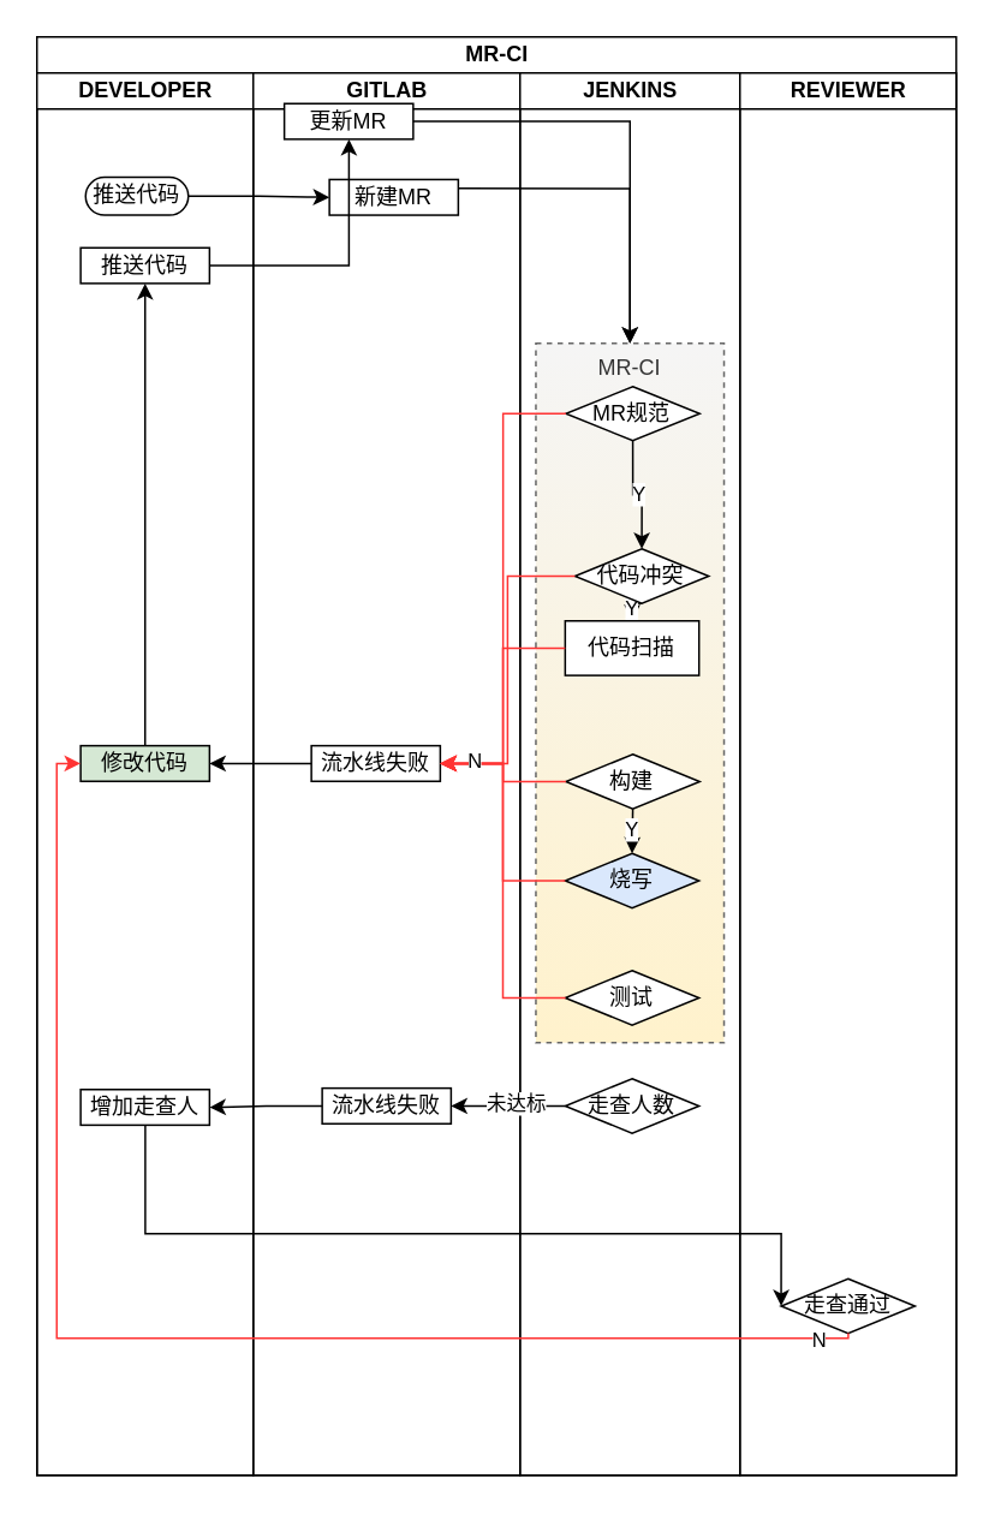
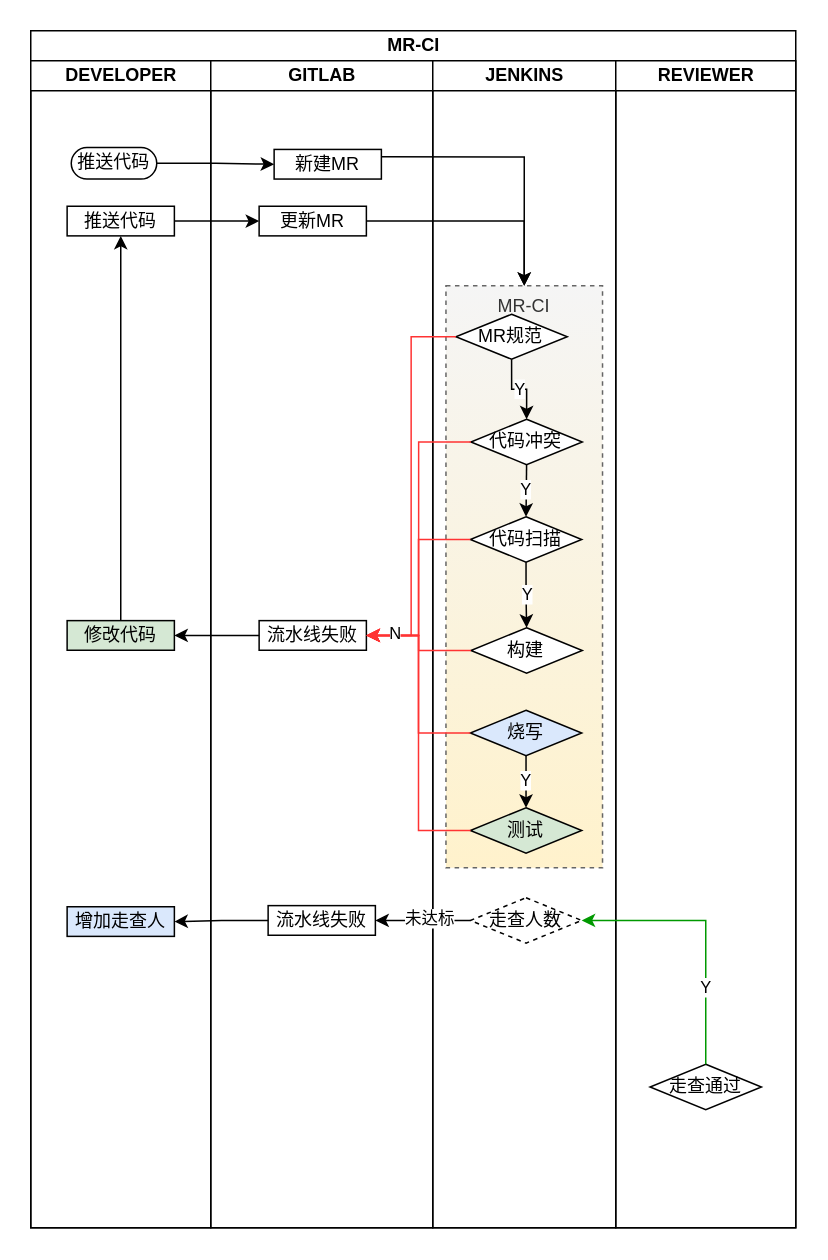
  <mxCell id="0" />
  <mxCell id="1" parent="0" />
  <mxCell id="2" value="MR-CI" style="swimlane;childLayout=stackLayout;resizeParent=1;resizeParentMax=0;startSize=20;html=1;gradientColor=none;" vertex="1" parent="1"><mxGeometry x="20" y="20" width="510.0" height="798" as="geometry"><mxRectangle x="287.0" y="202" width="59" height="26" as="alternateBounds" /></mxGeometry></mxCell>
  <mxCell id="3" value="DEVELOPER" style="swimlane;startSize=20;html=1;" vertex="1" parent="2"><mxGeometry y="20" width="120" height="778" as="geometry" /></mxCell>
  <mxCell id="4" value="推送代码" style="html=1;dashed=0;whiteSpace=wrap;shape=mxgraph.dfd.start" vertex="1" parent="3"><mxGeometry x="27" y="57.87" width="57" height="21" as="geometry" /></mxCell>
  <mxCell id="5" value="推送代码" style="whiteSpace=wrap;html=1;dashed=0;" vertex="1" parent="3"><mxGeometry x="24.25" y="97" width="71.5" height="19.75" as="geometry" /></mxCell>
- <mxCell id="6" value="增加走查人" style="whiteSpace=wrap;html=1;dashed=0;" vertex="1" parent="3"><mxGeometry x="24.25" y="564" width="71.5" height="19.75" as="geometry" /></mxCell>
+ <mxCell id="6" value="增加走查人" style="whiteSpace=wrap;html=1;dashed=0;fillColor=#dae8fc;" vertex="1" parent="3"><mxGeometry x="24.25" y="564" width="71.5" height="19.75" as="geometry" /></mxCell>
  <mxCell id="7" value="GITLAB" style="swimlane;startSize=20;html=1;" vertex="1" parent="2"><mxGeometry x="120" y="20" width="148" height="778" as="geometry" /></mxCell>
  <mxCell id="8" value="新建MR" style="whiteSpace=wrap;html=1;dashed=0;" vertex="1" parent="7"><mxGeometry x="42.25" y="59.12" width="71.5" height="19.75" as="geometry" /></mxCell>
- <mxCell id="9" value="更新MR" style="whiteSpace=wrap;html=1;dashed=0;" vertex="1" parent="7"><mxGeometry x="17.25" y="17" width="71.5" height="19.75" as="geometry" /></mxCell>
+ <mxCell id="9" value="更新MR" style="whiteSpace=wrap;html=1;dashed=0;" vertex="1" parent="7"><mxGeometry x="32.25" y="97" width="71.5" height="19.75" as="geometry" /></mxCell>
  <mxCell id="10" value="修改代码" style="whiteSpace=wrap;html=1;dashed=0;fillColor=#d5e8d4;" vertex="1" parent="7"><mxGeometry x="-95.75" y="373.25" width="71.5" height="19.75" as="geometry" /></mxCell>
  <mxCell id="11" value="流水线失败" style="whiteSpace=wrap;html=1;dashed=0;" vertex="1" parent="7"><mxGeometry x="32.25" y="373.25" width="71.5" height="19.75" as="geometry" /></mxCell>
  <mxCell id="12" value="" style="edgeStyle=orthogonalEdgeStyle;rounded=0;orthogonalLoop=1;jettySize=auto;html=1;" edge="1" parent="7" source="11" target="10"><mxGeometry relative="1" as="geometry" /></mxCell>
  <mxCell id="13" value="流水线失败" style="whiteSpace=wrap;html=1;dashed=0;" vertex="1" parent="7"><mxGeometry x="38.25" y="563.25" width="71.5" height="19.75" as="geometry" /></mxCell>
  <mxCell id="14" value="JENKINS" style="swimlane;startSize=20;html=1;" vertex="1" parent="2"><mxGeometry x="268" y="20" width="122.0" height="778" as="geometry" /></mxCell>
  <mxCell id="15" value="MR-CI" style="rounded=0;whiteSpace=wrap;html=1;verticalAlign=top;dashed=1;fillColor=#f5f5f5;strokeColor=#666666;fontColor=#333333;gradientColor=#FFF2CC;" vertex="1" parent="14"><mxGeometry x="8.81" y="150" width="104.38" height="388" as="geometry" /></mxCell>
  <mxCell id="16" value="Y" style="edgeStyle=orthogonalEdgeStyle;rounded=0;orthogonalLoop=1;jettySize=auto;html=1;exitX=0.5;exitY=1;exitDx=0;exitDy=0;entryX=0.5;entryY=0;entryDx=0;entryDy=0;" edge="1" parent="14" source="17" target="19"><mxGeometry relative="1" as="geometry" /></mxCell>
- <mxCell id="17" value="MR规范" style="rhombus;whiteSpace=wrap;html=1;dashed=0;" vertex="1" parent="14"><mxGeometry x="25.44" y="174" width="74.25" height="30" as="geometry" /></mxCell>
+ <mxCell id="17" value="MR规范" style="rhombus;whiteSpace=wrap;html=1;dashed=0;" vertex="1" parent="14"><mxGeometry x="15.44" y="169" width="74.25" height="30" as="geometry" /></mxCell>
  <mxCell id="18" value="Y" style="edgeStyle=orthogonalEdgeStyle;rounded=0;orthogonalLoop=1;jettySize=auto;html=1;exitX=0.5;exitY=1;exitDx=0;exitDy=0;entryX=0.5;entryY=0;entryDx=0;entryDy=0;" edge="1" parent="14" source="19" target="21"><mxGeometry relative="1" as="geometry" /></mxCell>
- <mxCell id="19" value="代码冲突" style="rhombus;whiteSpace=wrap;html=1;dashed=0;" vertex="1" parent="14"><mxGeometry x="30.44" y="264" width="74.25" height="30.25" as="geometry" /></mxCell>
- <mxCell id="21" value="代码扫描" style="whiteSpace=wrap;html=1;dashed=0;rounded=0;" vertex="1" parent="14"><mxGeometry x="25.06" y="304" width="74.25" height="30.25" as="geometry" /></mxCell>
- <mxCell id="22" value="Y" style="edgeStyle=orthogonalEdgeStyle;rounded=0;orthogonalLoop=1;jettySize=auto;html=1;exitX=0.5;exitY=1;exitDx=0;exitDy=0;entryX=0.5;entryY=0;entryDx=0;entryDy=0;" edge="1" parent="14" source="23" target="25"><mxGeometry relative="1" as="geometry" /></mxCell>
+ <mxCell id="19" value="代码冲突" style="rhombus;whiteSpace=wrap;html=1;dashed=0;" vertex="1" parent="14"><mxGeometry x="25.44" y="239" width="74.25" height="30.25" as="geometry" /></mxCell>
+ <mxCell id="20" value="Y" style="edgeStyle=orthogonalEdgeStyle;rounded=0;orthogonalLoop=1;jettySize=auto;html=1;exitX=0.5;exitY=1;exitDx=0;exitDy=0;entryX=0.5;entryY=0;entryDx=0;entryDy=0;" edge="1" parent="14" source="21" target="23"><mxGeometry relative="1" as="geometry" /></mxCell>
+ <mxCell id="21" value="代码扫描" style="rhombus;whiteSpace=wrap;html=1;dashed=0;" vertex="1" parent="14"><mxGeometry x="25.06" y="304" width="74.25" height="30.25" as="geometry" /></mxCell>
  <mxCell id="23" value="构建" style="rhombus;whiteSpace=wrap;html=1;dashed=0;" vertex="1" parent="14"><mxGeometry x="25.44" y="378" width="74.25" height="30.25" as="geometry" /></mxCell>
+ <mxCell id="24" value="Y" style="edgeStyle=orthogonalEdgeStyle;rounded=0;orthogonalLoop=1;jettySize=auto;html=1;exitX=0.5;exitY=1;exitDx=0;exitDy=0;entryX=0.5;entryY=0;entryDx=0;entryDy=0;" edge="1" parent="14" source="25" target="26"><mxGeometry relative="1" as="geometry" /></mxCell>
  <mxCell id="25" value="烧写" style="rhombus;whiteSpace=wrap;html=1;dashed=0;fillColor=#dae8fc;" vertex="1" parent="14"><mxGeometry x="25.06" y="433" width="74.25" height="30.25" as="geometry" /></mxCell>
- <mxCell id="26" value="测试" style="rhombus;whiteSpace=wrap;html=1;dashed=0;" vertex="1" parent="14"><mxGeometry x="25.06" y="498" width="74.25" height="30.25" as="geometry" /></mxCell>
- <mxCell id="27" value="走查人数" style="rhombus;whiteSpace=wrap;html=1;dashed=0;" vertex="1" parent="14"><mxGeometry x="25.06" y="558" width="74.25" height="30.25" as="geometry" /></mxCell>
+ <mxCell id="26" value="测试" style="rhombus;whiteSpace=wrap;html=1;dashed=0;fillColor=#d5e8d4;" vertex="1" parent="14"><mxGeometry x="25.06" y="498" width="74.25" height="30.25" as="geometry" /></mxCell>
+ <mxCell id="27" value="走查人数" style="rhombus;whiteSpace=wrap;html=1;dashed=1;" vertex="1" parent="14"><mxGeometry x="25.06" y="558" width="74.25" height="30.25" as="geometry" /></mxCell>
  <mxCell id="28" value="REVIEWER" style="swimlane;startSize=20;html=1;gradientColor=none;" vertex="1" parent="2"><mxGeometry x="390.0" y="20" width="120" height="778" as="geometry" /></mxCell>
  <mxCell id="29" value="走查通过" style="rhombus;whiteSpace=wrap;html=1;dashed=0;" vertex="1" parent="28"><mxGeometry x="22.87" y="669" width="74.25" height="30.25" as="geometry" /></mxCell>
  <mxCell id="30" value="" style="edgeStyle=orthogonalEdgeStyle;rounded=0;orthogonalLoop=1;jettySize=auto;html=1;" edge="1" parent="2" source="4" target="8"><mxGeometry relative="1" as="geometry" /></mxCell>
  <mxCell id="31" value="" style="edgeStyle=orthogonalEdgeStyle;rounded=0;orthogonalLoop=1;jettySize=auto;html=1;" edge="1" parent="2" source="5" target="9"><mxGeometry relative="1" as="geometry" /></mxCell>
  <mxCell id="32" style="edgeStyle=orthogonalEdgeStyle;rounded=0;orthogonalLoop=1;jettySize=auto;html=1;entryX=1;entryY=0.5;entryDx=0;entryDy=0;strokeColor=#FF3333;" edge="1" parent="2" source="17" target="11"><mxGeometry relative="1" as="geometry" /></mxCell>
  <mxCell id="33" style="edgeStyle=orthogonalEdgeStyle;rounded=0;orthogonalLoop=1;jettySize=auto;html=1;exitX=0;exitY=0.5;exitDx=0;exitDy=0;entryX=1;entryY=0.5;entryDx=0;entryDy=0;strokeColor=#FF3333;" edge="1" parent="2" source="19" target="11"><mxGeometry relative="1" as="geometry" /></mxCell>
  <mxCell id="34" style="edgeStyle=orthogonalEdgeStyle;rounded=0;orthogonalLoop=1;jettySize=auto;html=1;exitX=0;exitY=0.5;exitDx=0;exitDy=0;entryX=1;entryY=0.5;entryDx=0;entryDy=0;strokeColor=#FF3333;" edge="1" parent="2" source="21" target="11"><mxGeometry relative="1" as="geometry" /></mxCell>
  <mxCell id="35" style="edgeStyle=orthogonalEdgeStyle;rounded=0;orthogonalLoop=1;jettySize=auto;html=1;exitX=0;exitY=0.5;exitDx=0;exitDy=0;entryX=1;entryY=0.5;entryDx=0;entryDy=0;strokeColor=#FF3333;" edge="1" parent="2" source="23" target="11"><mxGeometry relative="1" as="geometry" /></mxCell>
  <mxCell id="36" style="edgeStyle=orthogonalEdgeStyle;rounded=0;orthogonalLoop=1;jettySize=auto;html=1;exitX=0;exitY=0.5;exitDx=0;exitDy=0;entryX=1;entryY=0.5;entryDx=0;entryDy=0;strokeColor=#FF3333;" edge="1" parent="2" source="25" target="11"><mxGeometry relative="1" as="geometry" /></mxCell>
  <mxCell id="37" style="edgeStyle=orthogonalEdgeStyle;rounded=0;orthogonalLoop=1;jettySize=auto;html=1;entryX=1;entryY=0.5;entryDx=0;entryDy=0;strokeColor=#FF3333;" edge="1" parent="2" source="26" target="11"><mxGeometry relative="1" as="geometry" /></mxCell>
  <mxCell id="38" value="N" style="edgeLabel;html=1;align=center;verticalAlign=middle;resizable=0;points=[];" vertex="1" connectable="0" parent="37"><mxGeometry x="0.817" y="-2" relative="1" as="geometry"><mxPoint as="offset" /></mxGeometry></mxCell>
  <mxCell id="39" style="edgeStyle=orthogonalEdgeStyle;rounded=0;orthogonalLoop=1;jettySize=auto;html=1;exitX=0;exitY=0.5;exitDx=0;exitDy=0;entryX=1;entryY=0.5;entryDx=0;entryDy=0;" edge="1" parent="2" source="27" target="13"><mxGeometry relative="1" as="geometry" /></mxCell>
  <mxCell id="40" value="未达标" style="edgeLabel;html=1;align=center;verticalAlign=middle;resizable=0;points=[];" vertex="1" connectable="0" parent="39"><mxGeometry x="0.096" y="-3" relative="1" as="geometry"><mxPoint x="7" y="1" as="offset" /></mxGeometry></mxCell>
  <mxCell id="41" style="edgeStyle=orthogonalEdgeStyle;rounded=0;orthogonalLoop=1;jettySize=auto;html=1;exitX=1;exitY=0.25;exitDx=0;exitDy=0;entryX=0.5;entryY=0;entryDx=0;entryDy=0;" edge="1" parent="2" source="8" target="15"><mxGeometry relative="1" as="geometry"><mxPoint x="329.294" y="169.765" as="targetPoint" /></mxGeometry></mxCell>
  <mxCell id="42" style="edgeStyle=orthogonalEdgeStyle;rounded=0;orthogonalLoop=1;jettySize=auto;html=1;entryX=0.5;entryY=0;entryDx=0;entryDy=0;" edge="1" parent="2" source="9" target="15"><mxGeometry relative="1" as="geometry" /></mxCell>
  <mxCell id="43" value="" style="edgeStyle=orthogonalEdgeStyle;rounded=0;orthogonalLoop=1;jettySize=auto;html=1;" edge="1" parent="2" source="10" target="5"><mxGeometry relative="1" as="geometry" /></mxCell>
  <mxCell id="44" value="" style="edgeStyle=orthogonalEdgeStyle;rounded=0;orthogonalLoop=1;jettySize=auto;html=1;" edge="1" parent="2" source="13" target="6"><mxGeometry relative="1" as="geometry" /></mxCell>
- <mxCell id="47" style="edgeStyle=orthogonalEdgeStyle;rounded=0;orthogonalLoop=1;jettySize=auto;html=1;entryX=0;entryY=0.5;entryDx=0;entryDy=0;" edge="1" parent="2" source="6" target="29"><mxGeometry relative="1" as="geometry"><Array as="points"><mxPoint x="60" y="664" /></Array></mxGeometry></mxCell>
- <mxCell id="48" style="edgeStyle=orthogonalEdgeStyle;rounded=0;orthogonalLoop=1;jettySize=auto;html=1;entryX=0;entryY=0.5;entryDx=0;entryDy=0;strokeColor=#FF3333;" edge="1" parent="2" source="29" target="10"><mxGeometry relative="1" as="geometry"><Array as="points"><mxPoint x="450" y="722" /><mxPoint x="11" y="722" /><mxPoint x="11" y="403" /></Array></mxGeometry></mxCell>
- <mxCell id="49" value="N" style="edgeLabel;html=1;align=center;verticalAlign=middle;resizable=0;points=[];" vertex="1" connectable="0" parent="48"><mxGeometry x="-0.952" relative="1" as="geometry"><mxPoint as="offset" /></mxGeometry></mxCell>
+ <mxCell id="45" style="edgeStyle=orthogonalEdgeStyle;rounded=0;orthogonalLoop=1;jettySize=auto;html=1;entryX=1;entryY=0.5;entryDx=0;entryDy=0;exitX=0.5;exitY=0;exitDx=0;exitDy=0;strokeColor=#009900;" edge="1" parent="2" source="29" target="27"><mxGeometry relative="1" as="geometry"><mxPoint x="440" y="644" as="sourcePoint" /><Array as="points"><mxPoint x="450" y="593" /></Array></mxGeometry></mxCell>
+ <mxCell id="46" value="Y" style="edgeLabel;html=1;align=center;verticalAlign=middle;resizable=0;points=[];" vertex="1" connectable="0" parent="45"><mxGeometry x="-0.417" relative="1" as="geometry"><mxPoint as="offset" /></mxGeometry></mxCell>
